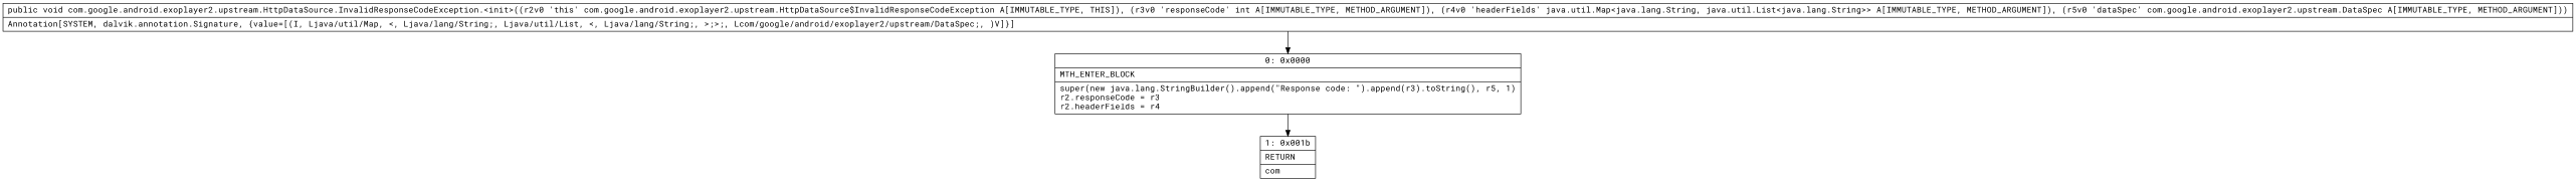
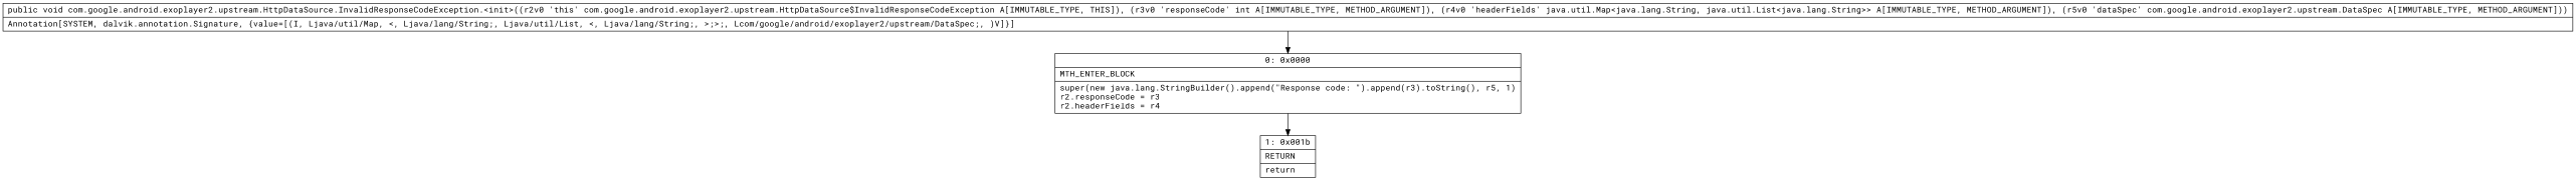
  digraph {
    fontname="Roboto Mono"
    node [shape=record fontname="Roboto Mono"]
    edge [fontname="Roboto Mono"]
    n1 [label="{0\:\ 0x0000|MTH_ENTER_BLOCK\l|super(new java.lang.StringBuilder().append(\"Response code: \").append(r3).toString(), r5, 1)\lr2.responseCode = r3\lr2.headerFields = r4\l}"]
-   n2 [label="{1\:\ 0x001b|RETURN\l|com\l}"]
+   n2 [label="{1\:\ 0x001b|RETURN\l|return\l}"]
    n3 [label="{public void com.google.android.exoplayer2.upstream.HttpDataSource.InvalidResponseCodeException.\<init\>((r2v0 'this' com.google.android.exoplayer2.upstream.HttpDataSource$InvalidResponseCodeException A[IMMUTABLE_TYPE, THIS]), (r3v0 'responseCode' int A[IMMUTABLE_TYPE, METHOD_ARGUMENT]), (r4v0 'headerFields' java.util.Map\<java.lang.String, java.util.List\<java.lang.String\>\> A[IMMUTABLE_TYPE, METHOD_ARGUMENT]), (r5v0 'dataSpec' com.google.android.exoplayer2.upstream.DataSpec A[IMMUTABLE_TYPE, METHOD_ARGUMENT]))  | Annotation[SYSTEM, dalvik.annotation.Signature, \{value=[(I, Ljava\/util\/Map, \<, Ljava\/lang\/String;, Ljava\/util\/List, \<, Ljava\/lang\/String;, \>;\>;, Lcom\/google\/android\/exoplayer2\/upstream\/DataSpec;, )V]\}]\l}"]
    n1 -> n2
    n3 -> n1
  }
